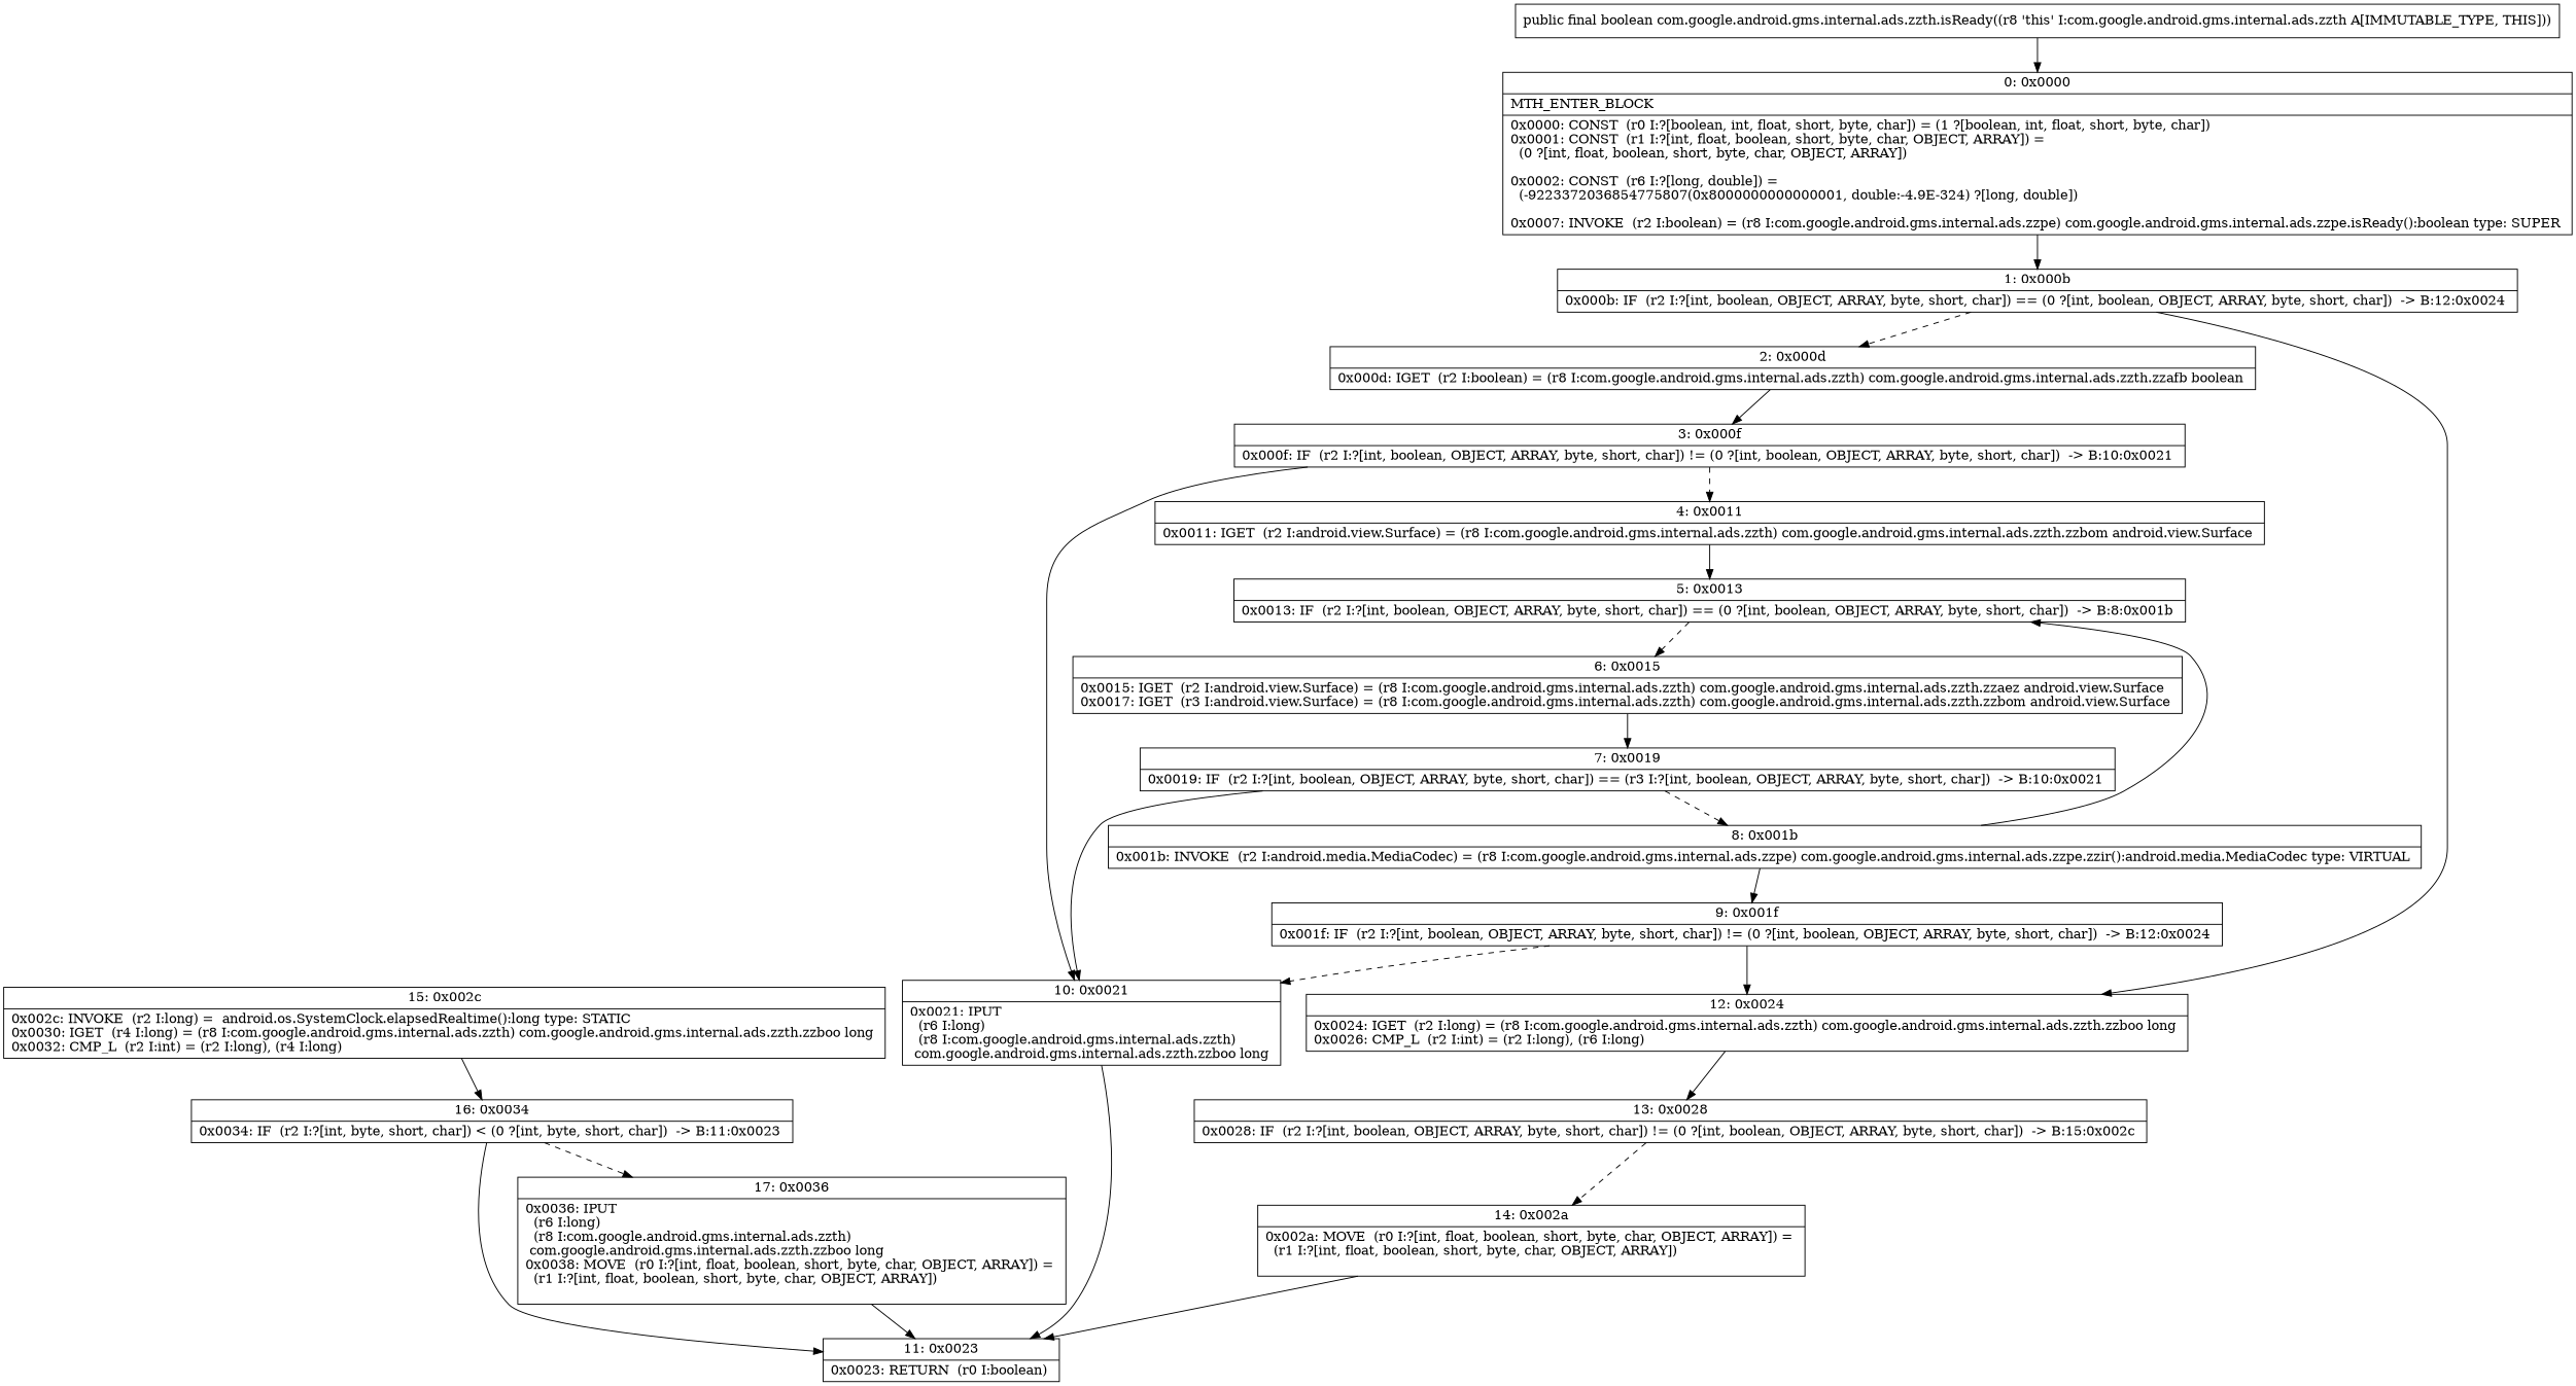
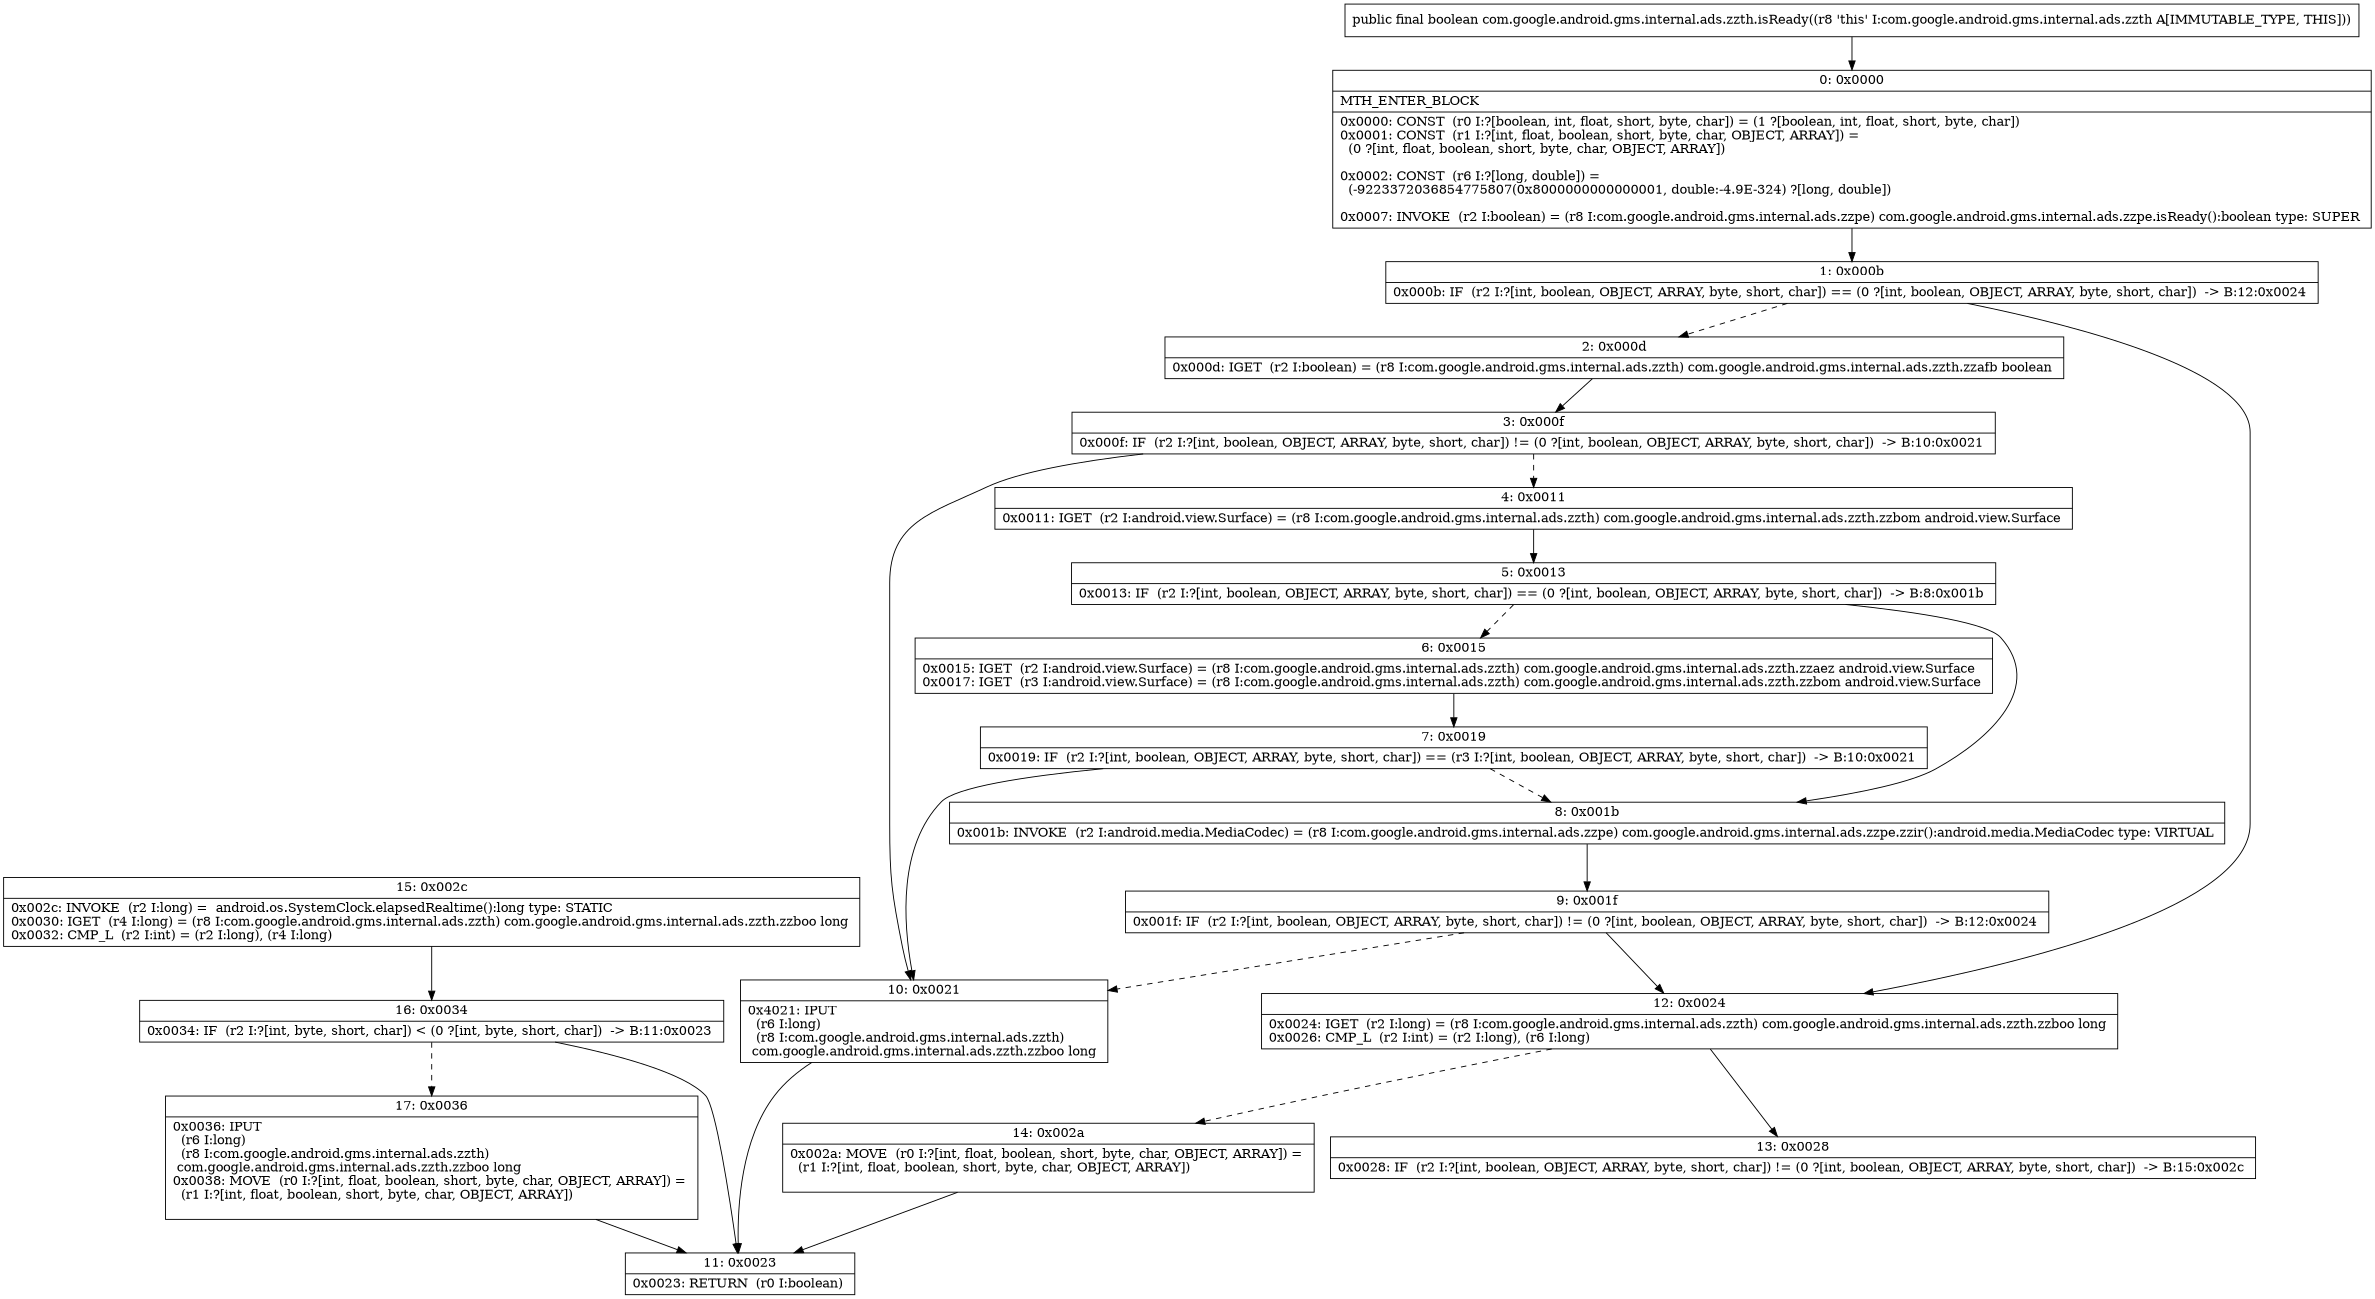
  digraph {
    node [shape=record]
    n1 [label="{0\:\ 0x0000|MTH_ENTER_BLOCK\l|0x0000: CONST  (r0 I:?[boolean, int, float, short, byte, char]) = (1 ?[boolean, int, float, short, byte, char]) \l0x0001: CONST  (r1 I:?[int, float, boolean, short, byte, char, OBJECT, ARRAY]) = \l  (0 ?[int, float, boolean, short, byte, char, OBJECT, ARRAY])\l \l0x0002: CONST  (r6 I:?[long, double]) = \l  (\-9223372036854775807(0x8000000000000001, double:\-4.9E\-324) ?[long, double])\l \l0x0007: INVOKE  (r2 I:boolean) = (r8 I:com.google.android.gms.internal.ads.zzpe) com.google.android.gms.internal.ads.zzpe.isReady():boolean type: SUPER \l}"]
    n2 [label="{1\:\ 0x000b|0x000b: IF  (r2 I:?[int, boolean, OBJECT, ARRAY, byte, short, char]) == (0 ?[int, boolean, OBJECT, ARRAY, byte, short, char])  \-\> B:12:0x0024 \l}"]
    n3 [label="{2\:\ 0x000d|0x000d: IGET  (r2 I:boolean) = (r8 I:com.google.android.gms.internal.ads.zzth) com.google.android.gms.internal.ads.zzth.zzafb boolean \l}"]
    n4 [label="{12\:\ 0x0024|0x0024: IGET  (r2 I:long) = (r8 I:com.google.android.gms.internal.ads.zzth) com.google.android.gms.internal.ads.zzth.zzboo long \l0x0026: CMP_L  (r2 I:int) = (r2 I:long), (r6 I:long) \l}"]
    n5 [label="{3\:\ 0x000f|0x000f: IF  (r2 I:?[int, boolean, OBJECT, ARRAY, byte, short, char]) != (0 ?[int, boolean, OBJECT, ARRAY, byte, short, char])  \-\> B:10:0x0021 \l}"]
    n6 [label="{13\:\ 0x0028|0x0028: IF  (r2 I:?[int, boolean, OBJECT, ARRAY, byte, short, char]) != (0 ?[int, boolean, OBJECT, ARRAY, byte, short, char])  \-\> B:15:0x002c \l}"]
    n7 [label="{4\:\ 0x0011|0x0011: IGET  (r2 I:android.view.Surface) = (r8 I:com.google.android.gms.internal.ads.zzth) com.google.android.gms.internal.ads.zzth.zzbom android.view.Surface \l}"]
-   n8 [label="{10\:\ 0x0021|0x0021: IPUT  \l  (r6 I:long)\l  (r8 I:com.google.android.gms.internal.ads.zzth)\l com.google.android.gms.internal.ads.zzth.zzboo long \l}"]
+   n8 [label="{10\:\ 0x0021|0x4021: IPUT  \l  (r6 I:long)\l  (r8 I:com.google.android.gms.internal.ads.zzth)\l com.google.android.gms.internal.ads.zzth.zzboo long \l}"]
    n9 [label="{5\:\ 0x0013|0x0013: IF  (r2 I:?[int, boolean, OBJECT, ARRAY, byte, short, char]) == (0 ?[int, boolean, OBJECT, ARRAY, byte, short, char])  \-\> B:8:0x001b \l}"]
    n10 [label="{11\:\ 0x0023|0x0023: RETURN  (r0 I:boolean) \l}"]
    n11 [label="{6\:\ 0x0015|0x0015: IGET  (r2 I:android.view.Surface) = (r8 I:com.google.android.gms.internal.ads.zzth) com.google.android.gms.internal.ads.zzth.zzaez android.view.Surface \l0x0017: IGET  (r3 I:android.view.Surface) = (r8 I:com.google.android.gms.internal.ads.zzth) com.google.android.gms.internal.ads.zzth.zzbom android.view.Surface \l}"]
    n12 [label="{8\:\ 0x001b|0x001b: INVOKE  (r2 I:android.media.MediaCodec) = (r8 I:com.google.android.gms.internal.ads.zzpe) com.google.android.gms.internal.ads.zzpe.zzir():android.media.MediaCodec type: VIRTUAL \l}"]
    n13 [label="{7\:\ 0x0019|0x0019: IF  (r2 I:?[int, boolean, OBJECT, ARRAY, byte, short, char]) == (r3 I:?[int, boolean, OBJECT, ARRAY, byte, short, char])  \-\> B:10:0x0021 \l}"]
    n14 [label="{9\:\ 0x001f|0x001f: IF  (r2 I:?[int, boolean, OBJECT, ARRAY, byte, short, char]) != (0 ?[int, boolean, OBJECT, ARRAY, byte, short, char])  \-\> B:12:0x0024 \l}"]
    n15 [label="{14\:\ 0x002a|0x002a: MOVE  (r0 I:?[int, float, boolean, short, byte, char, OBJECT, ARRAY]) = \l  (r1 I:?[int, float, boolean, short, byte, char, OBJECT, ARRAY])\l \l}"]
    n16 [label="{15\:\ 0x002c|0x002c: INVOKE  (r2 I:long) =  android.os.SystemClock.elapsedRealtime():long type: STATIC \l0x0030: IGET  (r4 I:long) = (r8 I:com.google.android.gms.internal.ads.zzth) com.google.android.gms.internal.ads.zzth.zzboo long \l0x0032: CMP_L  (r2 I:int) = (r2 I:long), (r4 I:long) \l}"]
    n17 [label="{16\:\ 0x0034|0x0034: IF  (r2 I:?[int, byte, short, char]) \< (0 ?[int, byte, short, char])  \-\> B:11:0x0023 \l}"]
    n18 [label="{17\:\ 0x0036|0x0036: IPUT  \l  (r6 I:long)\l  (r8 I:com.google.android.gms.internal.ads.zzth)\l com.google.android.gms.internal.ads.zzth.zzboo long \l0x0038: MOVE  (r0 I:?[int, float, boolean, short, byte, char, OBJECT, ARRAY]) = \l  (r1 I:?[int, float, boolean, short, byte, char, OBJECT, ARRAY])\l \l}"]
    n19 [label="{public final boolean com.google.android.gms.internal.ads.zzth.isReady((r8 'this' I:com.google.android.gms.internal.ads.zzth A[IMMUTABLE_TYPE, THIS])) }"]
    n1 -> n2
    n2 -> n3 [style=dashed]
    n2 -> n4
    n3 -> n5
    n4 -> n6
    n5 -> n7 [style=dashed]
    n5 -> n8
-   n6 -> n15 [style=dashed]
+   n4 -> n15 [style=dashed]
    n7 -> n9
    n8 -> n10
    n9 -> n11 [style=dashed]
-   n12 -> n9
+   n9 -> n12
    n11 -> n13
    n12 -> n14
    n13 -> n8
    n13 -> n12 [style=dashed]
    n14 -> n4
    n14 -> n8 [style=dashed]
    n15 -> n10
    n16 -> n17
    n17 -> n10
    n17 -> n18 [style=dashed]
    n18 -> n10
    n19 -> n1
  }
